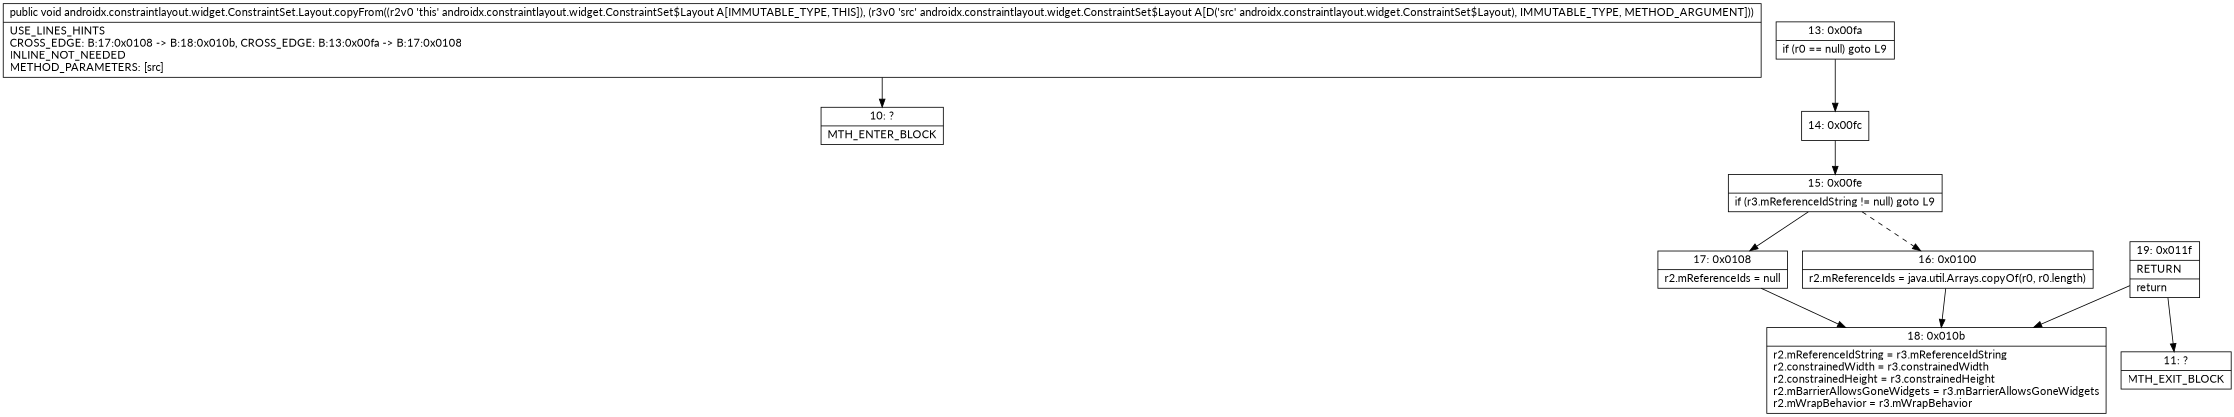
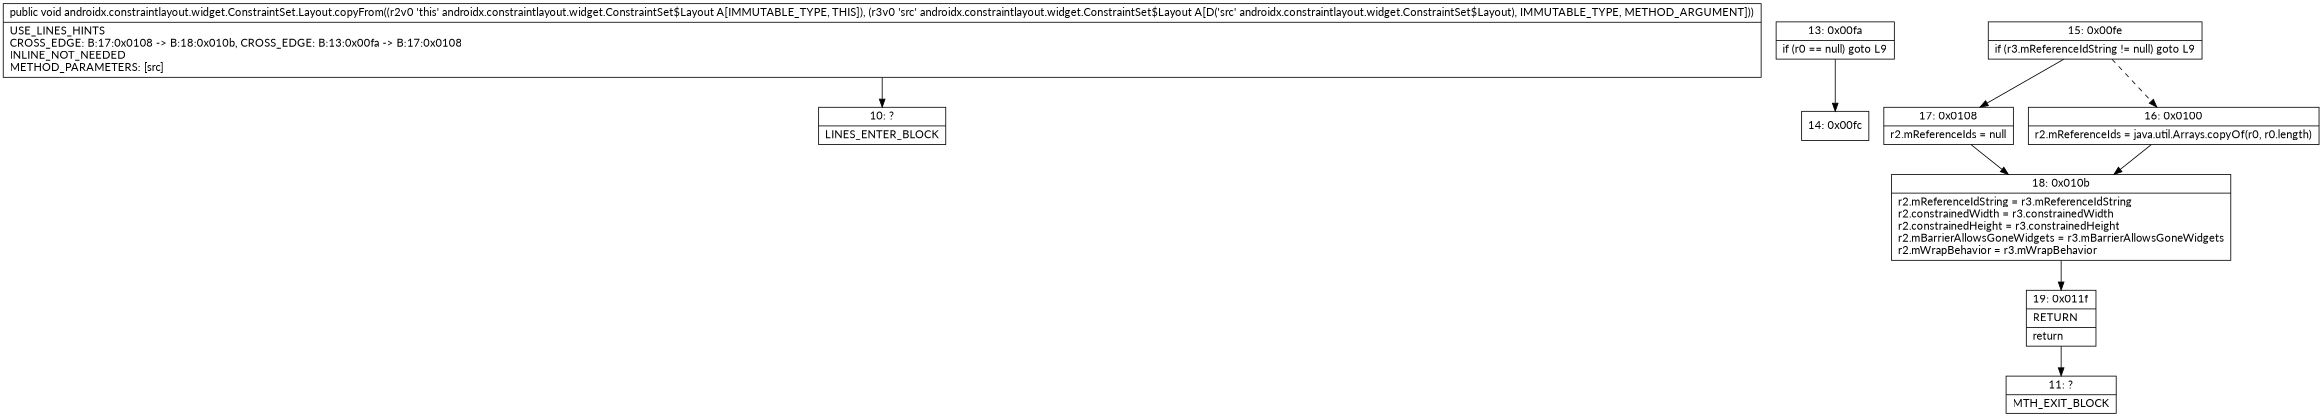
  digraph {
    fontname=Lato
    node [fontname=Lato shape=record]
    edge [fontname=Lato]
-   n1 [label="{10\:\ ?|MTH_ENTER_BLOCK\l}"]
+   n1 [label="{10\:\ ?|LINES_ENTER_BLOCK\l}"]
    n2 [label="{13\:\ 0x00fa|if (r0 == null) goto L9\l}"]
    n3 [label="{14\:\ 0x00fc}"]
    n4 [label="{15\:\ 0x00fe|if (r3.mReferenceIdString != null) goto L9\l}"]
    n5 [label="{17\:\ 0x0108|r2.mReferenceIds = null\l}"]
    n6 [label="{18\:\ 0x010b|r2.mReferenceIdString = r3.mReferenceIdString\lr2.constrainedWidth = r3.constrainedWidth\lr2.constrainedHeight = r3.constrainedHeight\lr2.mBarrierAllowsGoneWidgets = r3.mBarrierAllowsGoneWidgets\lr2.mWrapBehavior = r3.mWrapBehavior\l}"]
    n7 [label="{16\:\ 0x0100|r2.mReferenceIds = java.util.Arrays.copyOf(r0, r0.length)\l}"]
    n8 [label="{19\:\ 0x011f|RETURN\l|return\l}"]
    n9 [label="{11\:\ ?|MTH_EXIT_BLOCK\l}"]
    n10 [label="{public void androidx.constraintlayout.widget.ConstraintSet.Layout.copyFrom((r2v0 'this' androidx.constraintlayout.widget.ConstraintSet$Layout A[IMMUTABLE_TYPE, THIS]), (r3v0 'src' androidx.constraintlayout.widget.ConstraintSet$Layout A[D('src' androidx.constraintlayout.widget.ConstraintSet$Layout), IMMUTABLE_TYPE, METHOD_ARGUMENT]))  | USE_LINES_HINTS\lCROSS_EDGE: B:17:0x0108 \-\> B:18:0x010b, CROSS_EDGE: B:13:0x00fa \-\> B:17:0x0108\lINLINE_NOT_NEEDED\lMETHOD_PARAMETERS: [src]\l}"]
    n2 -> n3 [style=solid]
-   n3 -> n4
    n4 -> n5
    n4 -> n7 [style=dashed]
    n5 -> n6
-   n8 -> n6
+   n6 -> n8
    n7 -> n6
    n8 -> n9
    n10 -> n1
  }
